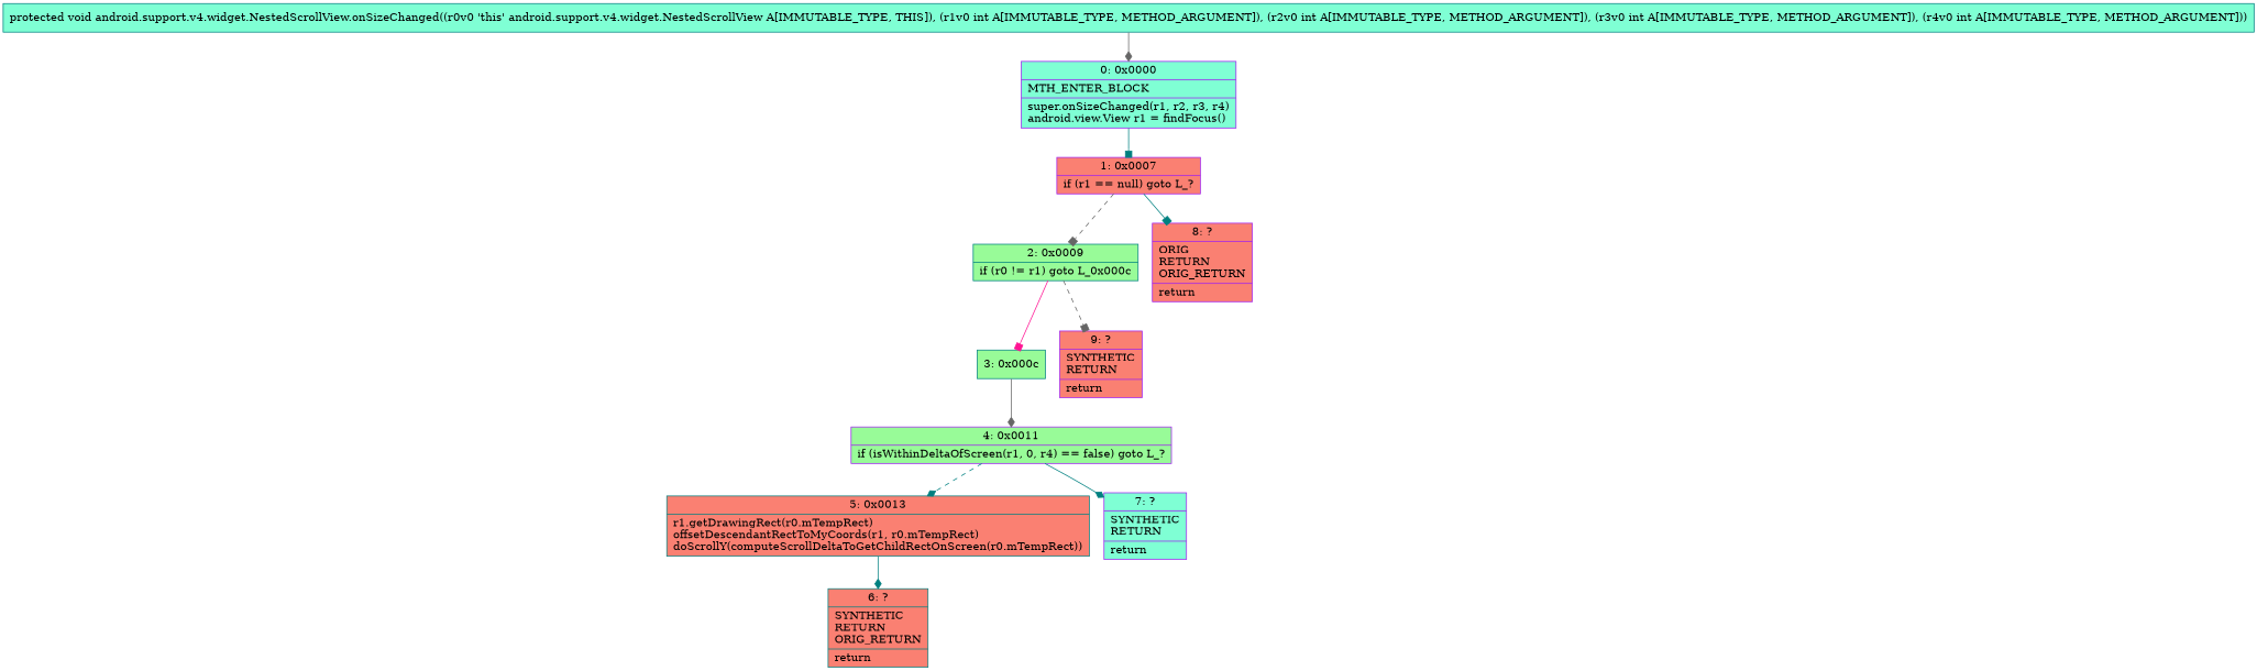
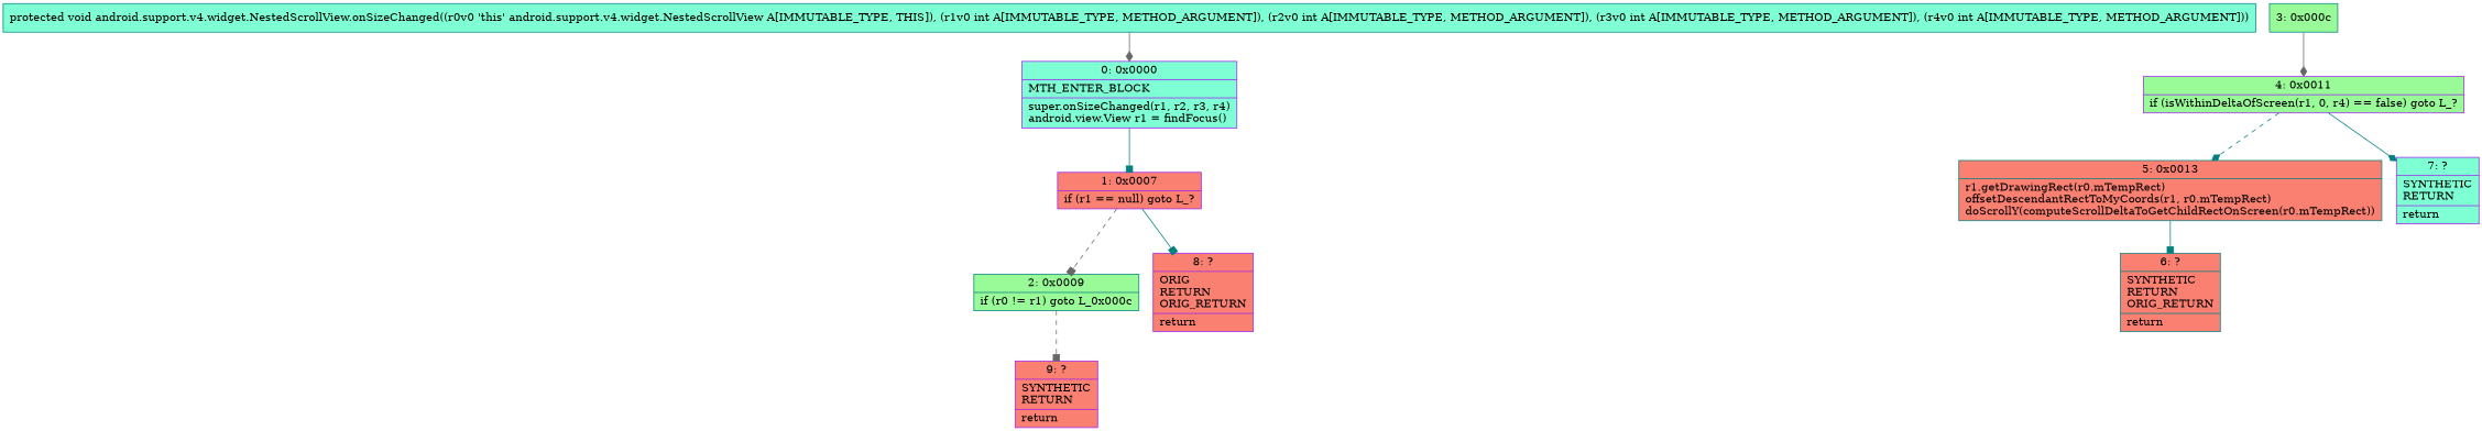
  digraph {
    node [color=purple fillcolor=salmon shape=record style=filled]
    edge [arrowhead=box color=teal]
    n1 [fillcolor=aquamarine label="{0\:\ 0x0000|MTH_ENTER_BLOCK\l|super.onSizeChanged(r1, r2, r3, r4)\landroid.view.View r1 = findFocus()\l}"]
    n2 [label="{1\:\ 0x0007|if (r1 == null) goto L_?\l}"]
    n3 [color=teal fillcolor=palegreen label="{2\:\ 0x0009|if (r0 != r1) goto L_0x000c\l}"]
    n4 [label="{8\:\ ?|ORIG\lRETURN\lORIG_RETURN\l|return\l}"]
    n5 [color=teal fillcolor=palegreen label="{3\:\ 0x000c}"]
    n6 [label="{9\:\ ?|SYNTHETIC\lRETURN\l|return\l}"]
    n7 [fillcolor=palegreen label="{4\:\ 0x0011|if (isWithinDeltaOfScreen(r1, 0, r4) == false) goto L_?\l}"]
    n8 [color=teal label="{5\:\ 0x0013|r1.getDrawingRect(r0.mTempRect)\loffsetDescendantRectToMyCoords(r1, r0.mTempRect)\ldoScrollY(computeScrollDeltaToGetChildRectOnScreen(r0.mTempRect))\l}"]
    n9 [fillcolor=aquamarine label="{7\:\ ?|SYNTHETIC\lRETURN\l|return\l}"]
    n10 [color=teal label="{6\:\ ?|SYNTHETIC\lRETURN\lORIG_RETURN\l|return\l}"]
    n11 [color=teal fillcolor=aquamarine label="{protected void android.support.v4.widget.NestedScrollView.onSizeChanged((r0v0 'this' android.support.v4.widget.NestedScrollView A[IMMUTABLE_TYPE, THIS]), (r1v0 int A[IMMUTABLE_TYPE, METHOD_ARGUMENT]), (r2v0 int A[IMMUTABLE_TYPE, METHOD_ARGUMENT]), (r3v0 int A[IMMUTABLE_TYPE, METHOD_ARGUMENT]), (r4v0 int A[IMMUTABLE_TYPE, METHOD_ARGUMENT])) }"]
    n1 -> n2
    n2 -> n3 [color=gray40 style=dashed]
    n2 -> n4
-   n3 -> n5 [color=deeppink]
    n3 -> n6 [color=gray40 style=dashed]
    n5 -> n7 [arrowhead=diamond color=gray40]
    n7 -> n8 [arrowhead=diamond style=dashed]
    n7 -> n9 [arrowhead=diamond]
-   n8 -> n10 [arrowhead=diamond]
+   n8 -> n10
    n11 -> n1 [arrowhead=diamond color=gray40]
  }
